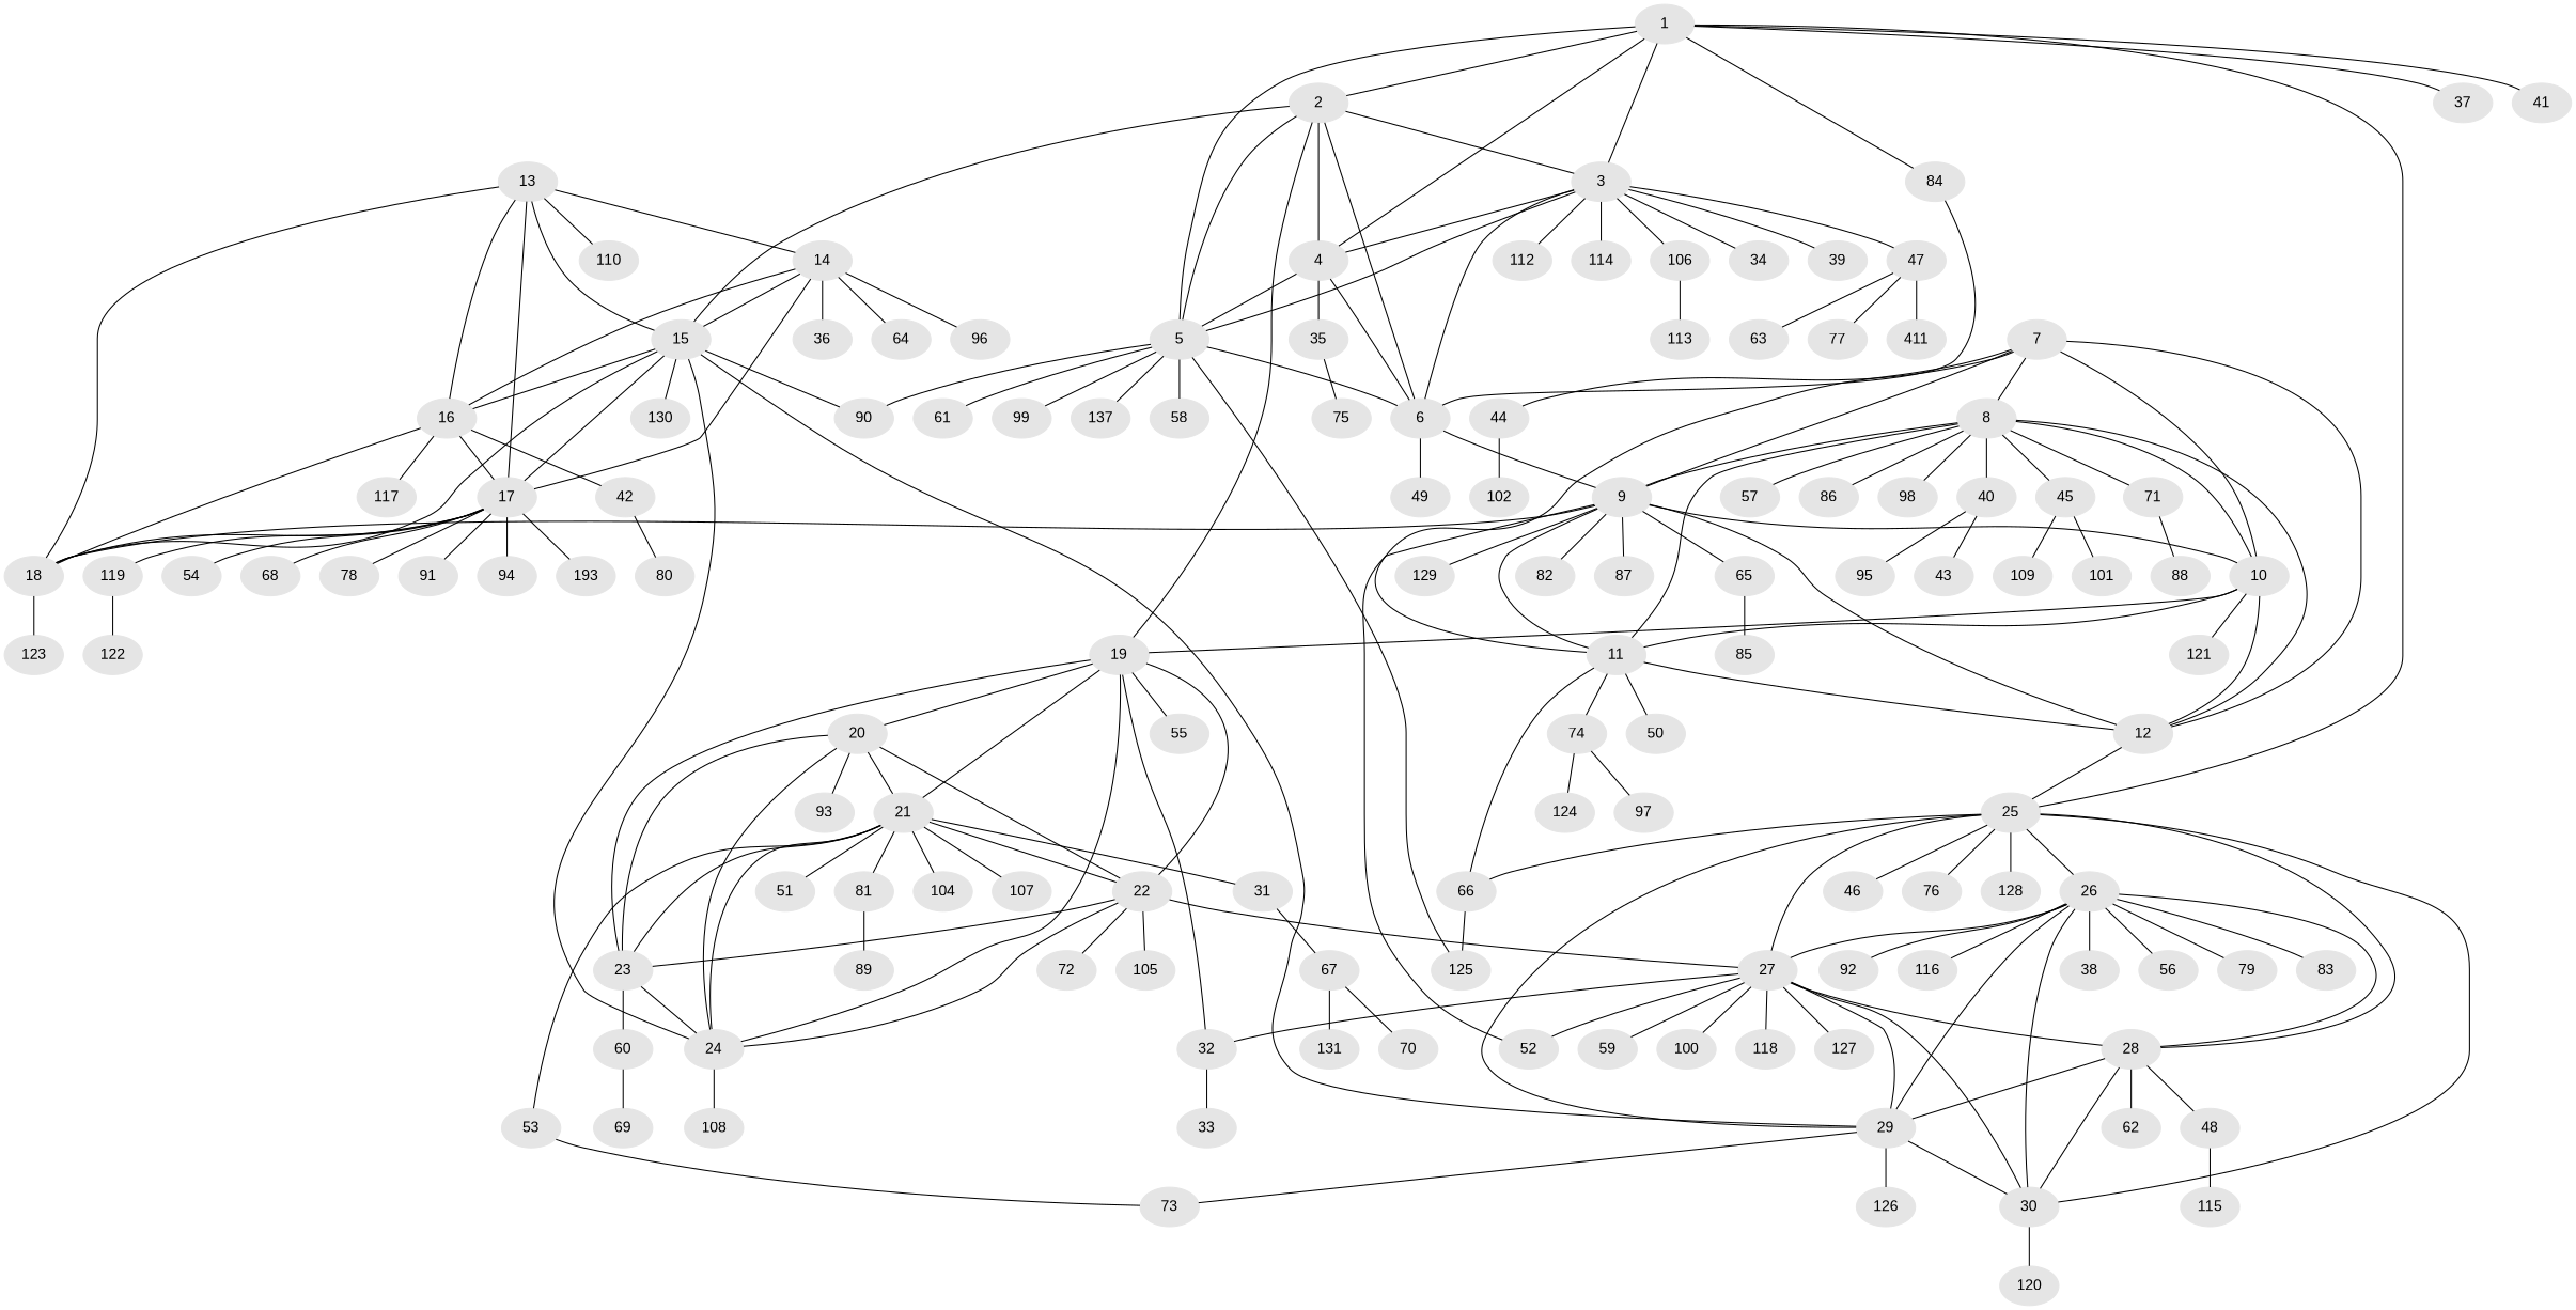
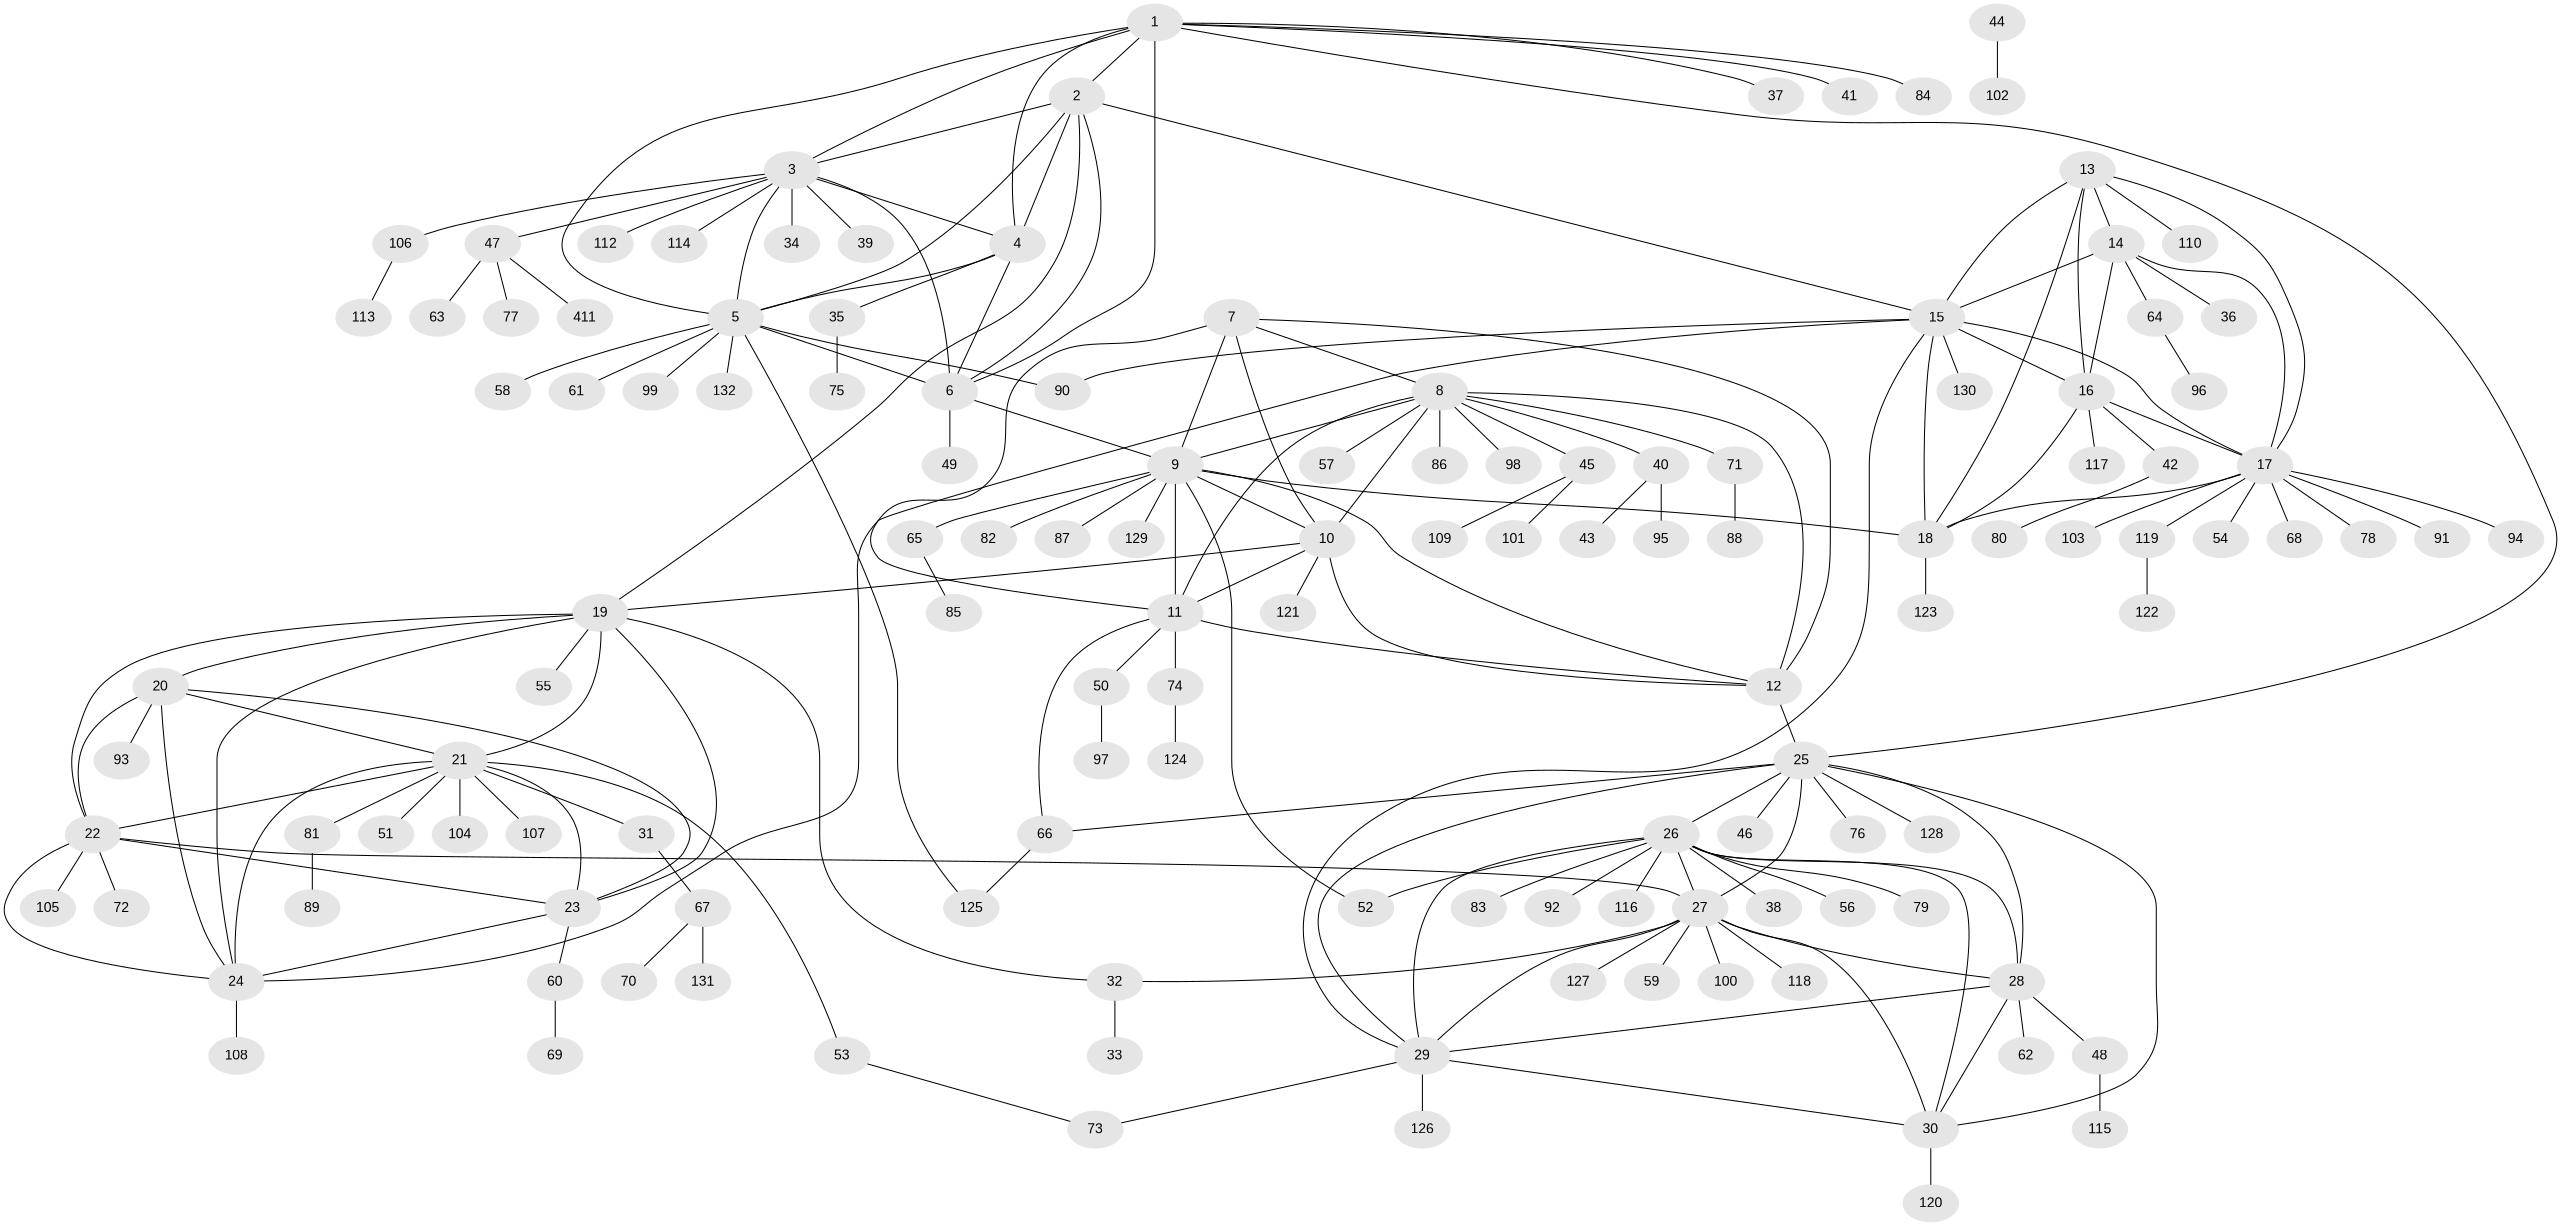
  graph {
    fontname="Liberation Sans"
    node [color=gray90 fontname="Liberation Sans" style=filled]
    edge [fontname="Liberation Sans"]
    1
    2
    3
    4
    5
    6
    25
    37
    41
    84
    15
    19
    34
    39
    47
    106
    112
    114
    35
    58
    61
    90
    99
    125
-   132 [label=137]
+   132
    9
    49
    66
    29
    27
    26
    28
    30
    46
    76
    128
    18
    16
    17
    24
    130
    20
    21
    22
    23
    32
    55
    63
    77
    n50 [label=411]
    113
    75
    10
    11
    12
    52
    65
    82
    87
    129
    7
    8
    44
    40
    45
    57
    71
    86
    98
    121
    50
    74
    102
    43
    95
    101
    109
    88
    123
    85
    97
    124
    13
    14
    110
    36
    64
    96
    42
    117
    54
    68
    78
    91
    94
-   103 [label=193]
+   103
    119
    108
    73
    126
    80
    122
    93
    31
    51
    53
    81
    104
    107
    72
    105
    60
    33
    67
    89
    59
    100
    118
    127
    69
    38
    56
    79
    83
    92
    116
    48
    62
    120
    115
    70
    131
    1 -- 2
    1 -- 3
    1 -- 4
    1 -- 5
-   84 -- 6
+   1 -- 6
    1 -- 25
    1 -- 37
    1 -- 41
    1 -- 84
    2 -- 3
    2 -- 4
    2 -- 5
    2 -- 6
    2 -- 15
    2 -- 19
    3 -- 4
    3 -- 5
    3 -- 6
    3 -- 34
    3 -- 39
    3 -- 47
    3 -- 106
    3 -- 112
    3 -- 114
    4 -- 5
    4 -- 6
    4 -- 35
    5 -- 6
    5 -- 58
    5 -- 61
    5 -- 90
    5 -- 99
    5 -- 125
    5 -- 132
    6 -- 9
    6 -- 49
    25 -- 66
    25 -- 29
    25 -- 27
    25 -- 26
    25 -- 28
    25 -- 30
    25 -- 46
    25 -- 76
    25 -- 128
    15 -- 90
    15 -- 29
    15 -- 18
    15 -- 16
    15 -- 17
    15 -- 24
    15 -- 130
    19 -- 24
    19 -- 20
    19 -- 21
    19 -- 22
    19 -- 23
    19 -- 32
    19 -- 55
    47 -- 63
    47 -- 77
    47 -- n50
    106 -- 113
    35 -- 75
    9 -- 18
    9 -- 10
    9 -- 11
    9 -- 12
    9 -- 52
    9 -- 65
    9 -- 82
    9 -- 87
    9 -- 129
    66 -- 125
    29 -- 30
    29 -- 73
    29 -- 126
    27 -- 29
    27 -- 28
    27 -- 30
    27 -- 32
    27 -- 59
    27 -- 100
    27 -- 118
    27 -- 127
    26 -- 29
    26 -- 27
    26 -- 28
    26 -- 30
-   27 -- 52
+   26 -- 52
    26 -- 38
    26 -- 56
    26 -- 79
    26 -- 83
    26 -- 92
    26 -- 116
    28 -- 29
    28 -- 30
    28 -- 48
    28 -- 62
    30 -- 120
    18 -- 123
    16 -- 18
    16 -- 17
    16 -- 42
    16 -- 117
    17 -- 18
    17 -- 54
    17 -- 68
    17 -- 78
    17 -- 91
    17 -- 94
    17 -- 103
    17 -- 119
    24 -- 108
    20 -- 24
    20 -- 21
    20 -- 22
    20 -- 23
    20 -- 93
    21 -- 24
    21 -- 22
    21 -- 23
    21 -- 31
    21 -- 51
    21 -- 53
    21 -- 81
    21 -- 104
    21 -- 107
    22 -- 27
    22 -- 24
    22 -- 23
    22 -- 72
    22 -- 105
    23 -- 24
    23 -- 60
    32 -- 33
    10 -- 19
    10 -- 11
    10 -- 12
    10 -- 121
    11 -- 66
    11 -- 12
    11 -- 50
    11 -- 74
    12 -- 25
    65 -- 85
    7 -- 9
    7 -- 10
    7 -- 11
    7 -- 12
    7 -- 8
-   7 -- 44
    8 -- 9
    8 -- 10
    8 -- 11
    8 -- 12
    8 -- 40
    8 -- 45
    8 -- 57
    8 -- 71
    8 -- 86
    8 -- 98
    44 -- 102
    40 -- 43
    40 -- 95
    45 -- 101
    45 -- 109
    71 -- 88
-   74 -- 97
+   50 -- 97
    74 -- 124
    13 -- 15
    13 -- 18
    13 -- 16
    13 -- 17
    13 -- 14
    13 -- 110
    14 -- 15
    14 -- 16
    14 -- 17
    14 -- 36
    14 -- 64
-   14 -- 96
+   64 -- 96
    42 -- 80
    119 -- 122
    31 -- 67
    53 -- 73
    81 -- 89
    60 -- 69
    67 -- 70
    67 -- 131
    48 -- 115
  }
